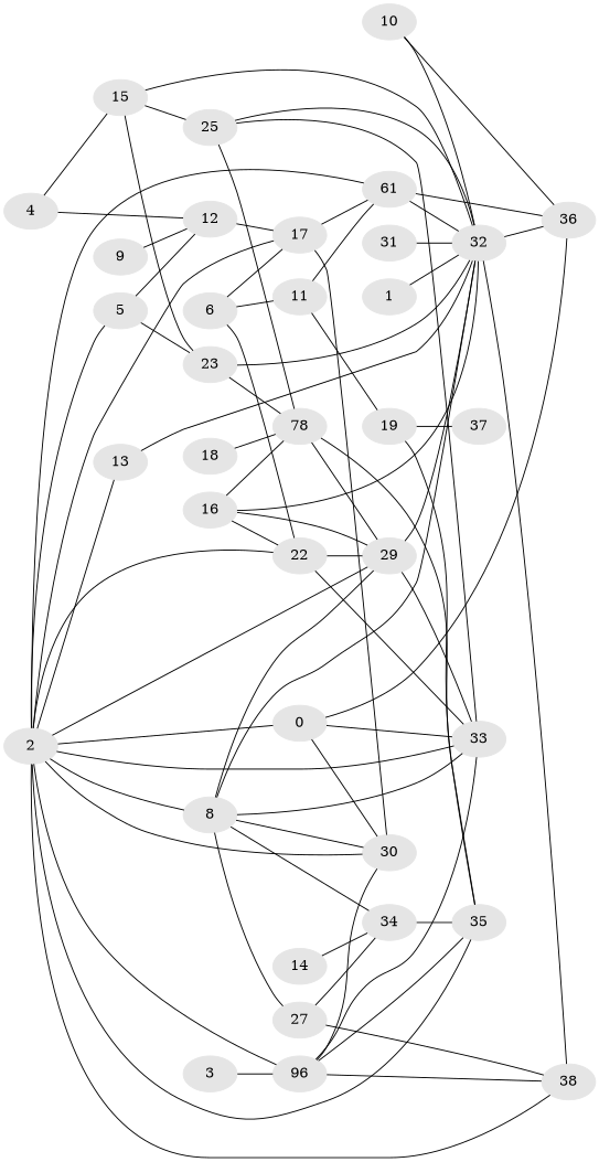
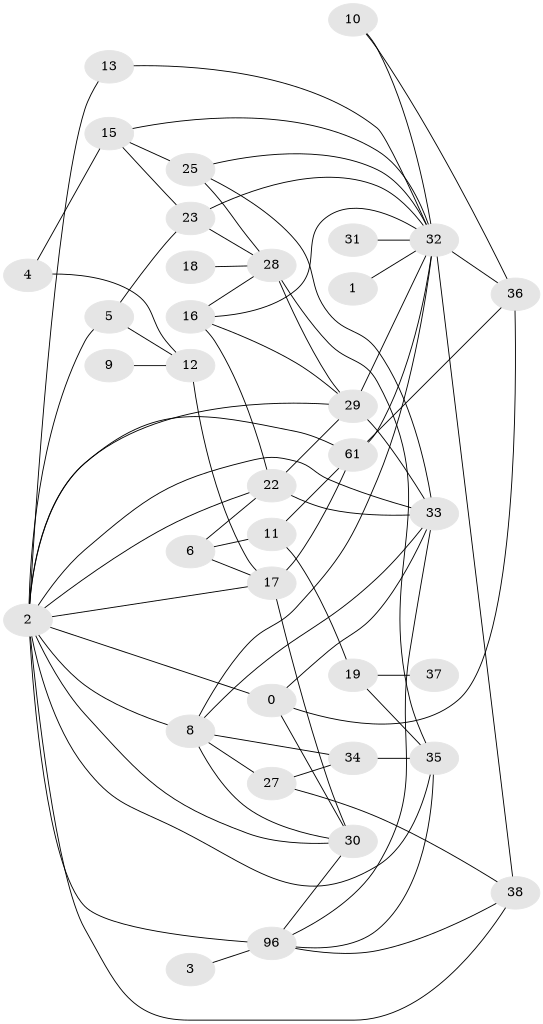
  graph {
    rankdir=LR
    node [color=gray90 style=filled]
    edge [weight=1.0]
    1
    32
    38
    36
    2
    5
    n7 [label=0]
    8
    13
    17
    n11 [label=61]
    22
    n13 [label=96]
    29
    30
    33
    35
    12
    23
    27
    34
    3
    4
    15
    25
-   28 [label=78]
+   28
    6
    11
    19
    9
    10
    37
-   14
    16
    18
    31
    1 -- 32
    32 -- 38 [weight=2.0]
    32 -- 36
    2 -- 38 [weight=2.0]
    2 -- 5
    2 -- n7
    2 -- 8
    2 -- 13
    2 -- 17
    2 -- n11
    2 -- 22
    2 -- n13
    2 -- 29
    2 -- 30
    2 -- 33
    2 -- 35
    5 -- 12
    5 -- 23
    n7 -- 36
    n7 -- 30
    n7 -- 33
    8 -- 32
-   8 -- 29
    8 -- 30
    8 -- 33
    8 -- 27
    8 -- 34
    13 -- 32
    17 -- n11
    17 -- 30
    n11 -- 32 [weight=2.0]
    n11 -- 36
    22 -- 29 [weight=2.0]
    22 -- 33
    n13 -- 38
    n13 -- 30
    n13 -- 33
    n13 -- 35
    29 -- 32
    29 -- 33
    12 -- 17 [weight=2.0]
    23 -- 32
    23 -- 28
    27 -- 38
    27 -- 34 [weight=2.0]
    34 -- 35
    3 -- n13
    4 -- 12 [weight=2.0]
    4 -- 15
    15 -- 32 [weight=3.0]
    15 -- 23
    15 -- 25
    25 -- 32
    25 -- 33 [weight=2.0]
    25 -- 28
    28 -- 29 [weight=2.0]
    28 -- 35
    6 -- 17
    6 -- 22
    6 -- 11
    11 -- n11
    11 -- 19 [weight=2.0]
    19 -- 35
    19 -- 37
    9 -- 12
    10 -- 32
    10 -- 36
-   14 -- 34
    16 -- 32
    16 -- 22
    16 -- 29 [weight=2.0]
    16 -- 28
    18 -- 28
    31 -- 32
  }
